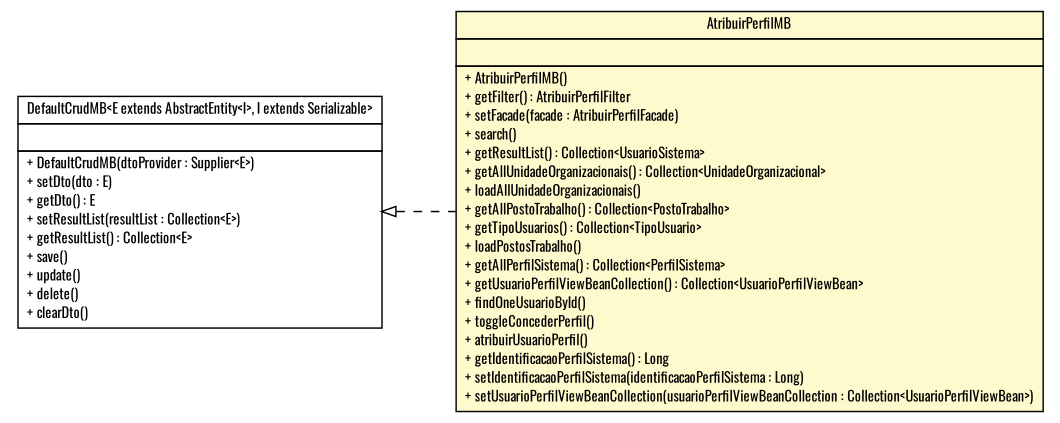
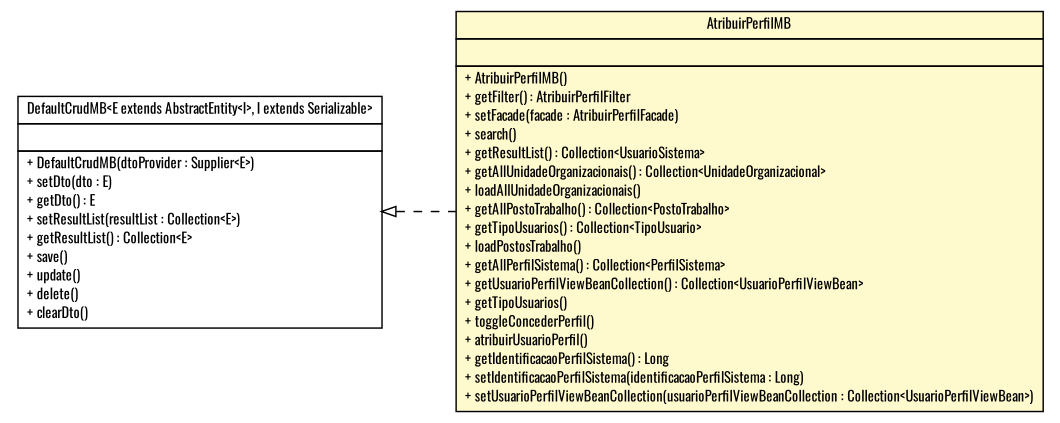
  digraph {
    nodesep=0.25
    ranksep=0.5
    rankdir=LR
    fontname=Oswald
    node [fontcolor=black fontname=Oswald fontsize=10.0 shape=plaintext]
    n1 [label=<<table title="br.gov.to.sefaz.presentation.managedbean.impl.DefaultCrudMB" border="0" cellborder="1" cellspacing="0" cellpadding="2" port="p" href="../../presentation/managedbean/impl/DefaultCrudMB.html"> 		<tr><td><table border="0" cellspacing="0" cellpadding="1"> <tr><td align="center" balign="center"> DefaultCrudMB&lt;E extends AbstractEntity&lt;I&gt;, I extends Serializable&gt; </td></tr> 		</table></td></tr> 		<tr><td><table border="0" cellspacing="0" cellpadding="1"> <tr><td align="left" balign="left">  </td></tr> 		</table></td></tr> 		<tr><td><table border="0" cellspacing="0" cellpadding="1"> <tr><td align="left" balign="left"> + DefaultCrudMB(dtoProvider : Supplier&lt;E&gt;) </td></tr> <tr><td align="left" balign="left"> + setDto(dto : E) </td></tr> <tr><td align="left" balign="left"> + getDto() : E </td></tr> <tr><td align="left" balign="left"> + setResultList(resultList : Collection&lt;E&gt;) </td></tr> <tr><td align="left" balign="left"> + getResultList() : Collection&lt;E&gt; </td></tr> <tr><td align="left" balign="left"> + save() </td></tr> <tr><td align="left" balign="left"> + update() </td></tr> <tr><td align="left" balign="left"> + delete() </td></tr> <tr><td align="left" balign="left"> + clearDto() </td></tr> 		</table></td></tr> 		</table>>]
-   n2 [label=<<table title="br.gov.to.sefaz.seg.managedbean.AtribuirPerfilMB" border="0" cellborder="1" cellspacing="0" cellpadding="2" port="p" bgcolor="lemonChiffon" href="./AtribuirPerfilMB.html"> 		<tr><td><table border="0" cellspacing="0" cellpadding="1"> <tr><td align="center" balign="center"> AtribuirPerfilMB </td></tr> 		</table></td></tr> 		<tr><td><table border="0" cellspacing="0" cellpadding="1"> <tr><td align="left" balign="left">  </td></tr> 		</table></td></tr> 		<tr><td><table border="0" cellspacing="0" cellpadding="1"> <tr><td align="left" balign="left"> + AtribuirPerfilMB() </td></tr> <tr><td align="left" balign="left"> + getFilter() : AtribuirPerfilFilter </td></tr> <tr><td align="left" balign="left"> + setFacade(facade : AtribuirPerfilFacade) </td></tr> <tr><td align="left" balign="left"> + search() </td></tr> <tr><td align="left" balign="left"> + getResultList() : Collection&lt;UsuarioSistema&gt; </td></tr> <tr><td align="left" balign="left"> + getAllUnidadeOrganizacionais() : Collection&lt;UnidadeOrganizacional&gt; </td></tr> <tr><td align="left" balign="left"> + loadAllUnidadeOrganizacionais() </td></tr> <tr><td align="left" balign="left"> + getAllPostoTrabalho() : Collection&lt;PostoTrabalho&gt; </td></tr> <tr><td align="left" balign="left"> + getTipoUsuarios() : Collection&lt;TipoUsuario&gt; </td></tr> <tr><td align="left" balign="left"> + loadPostosTrabalho() </td></tr> <tr><td align="left" balign="left"> + getAllPerfilSistema() : Collection&lt;PerfilSistema&gt; </td></tr> <tr><td align="left" balign="left"> + getUsuarioPerfilViewBeanCollection() : Collection&lt;UsuarioPerfilViewBean&gt; </td></tr> <tr><td align="left" balign="left"> + findOneUsuarioById() </td></tr> <tr><td align="left" balign="left"> + toggleConcederPerfil() </td></tr> <tr><td align="left" balign="left"> + atribuirUsuarioPerfil() </td></tr> <tr><td align="left" balign="left"> + getIdentificacaoPerfilSistema() : Long </td></tr> <tr><td align="left" balign="left"> + setIdentificacaoPerfilSistema(identificacaoPerfilSistema : Long) </td></tr> <tr><td align="left" balign="left"> + setUsuarioPerfilViewBeanCollection(usuarioPerfilViewBeanCollection : Collection&lt;UsuarioPerfilViewBean&gt;) </td></tr> 		</table></td></tr> 		</table>>]
+   n2 [label=<<table title="br.gov.to.sefaz.seg.managedbean.AtribuirPerfilMB" border="0" cellborder="1" cellspacing="0" cellpadding="2" port="p" bgcolor="lemonChiffon" href="./AtribuirPerfilMB.html"> 		<tr><td><table border="0" cellspacing="0" cellpadding="1"> <tr><td align="center" balign="center"> AtribuirPerfilMB </td></tr> 		</table></td></tr> 		<tr><td><table border="0" cellspacing="0" cellpadding="1"> <tr><td align="left" balign="left">  </td></tr> 		</table></td></tr> 		<tr><td><table border="0" cellspacing="0" cellpadding="1"> <tr><td align="left" balign="left"> + AtribuirPerfilMB() </td></tr> <tr><td align="left" balign="left"> + getFilter() : AtribuirPerfilFilter </td></tr> <tr><td align="left" balign="left"> + setFacade(facade : AtribuirPerfilFacade) </td></tr> <tr><td align="left" balign="left"> + search() </td></tr> <tr><td align="left" balign="left"> + getResultList() : Collection&lt;UsuarioSistema&gt; </td></tr> <tr><td align="left" balign="left"> + getAllUnidadeOrganizacionais() : Collection&lt;UnidadeOrganizacional&gt; </td></tr> <tr><td align="left" balign="left"> + loadAllUnidadeOrganizacionais() </td></tr> <tr><td align="left" balign="left"> + getAllPostoTrabalho() : Collection&lt;PostoTrabalho&gt; </td></tr> <tr><td align="left" balign="left"> + getTipoUsuarios() : Collection&lt;TipoUsuario&gt; </td></tr> <tr><td align="left" balign="left"> + loadPostosTrabalho() </td></tr> <tr><td align="left" balign="left"> + getAllPerfilSistema() : Collection&lt;PerfilSistema&gt; </td></tr> <tr><td align="left" balign="left"> + getUsuarioPerfilViewBeanCollection() : Collection&lt;UsuarioPerfilViewBean&gt; </td></tr> <tr><td align="left" balign="left"> + getTipoUsuarios() </td></tr> <tr><td align="left" balign="left"> + toggleConcederPerfil() </td></tr> <tr><td align="left" balign="left"> + atribuirUsuarioPerfil() </td></tr> <tr><td align="left" balign="left"> + getIdentificacaoPerfilSistema() : Long </td></tr> <tr><td align="left" balign="left"> + setIdentificacaoPerfilSistema(identificacaoPerfilSistema : Long) </td></tr> <tr><td align="left" balign="left"> + setUsuarioPerfilViewBeanCollection(usuarioPerfilViewBeanCollection : Collection&lt;UsuarioPerfilViewBean&gt;) </td></tr> 		</table></td></tr> 		</table>>]
    n1 -> n2 [arrowtail=empty dir=back fontname=Oswald fontsize=10 headport=p labelfontname=arial labelfontsize=10 tailport=p style=dashed]
  }
